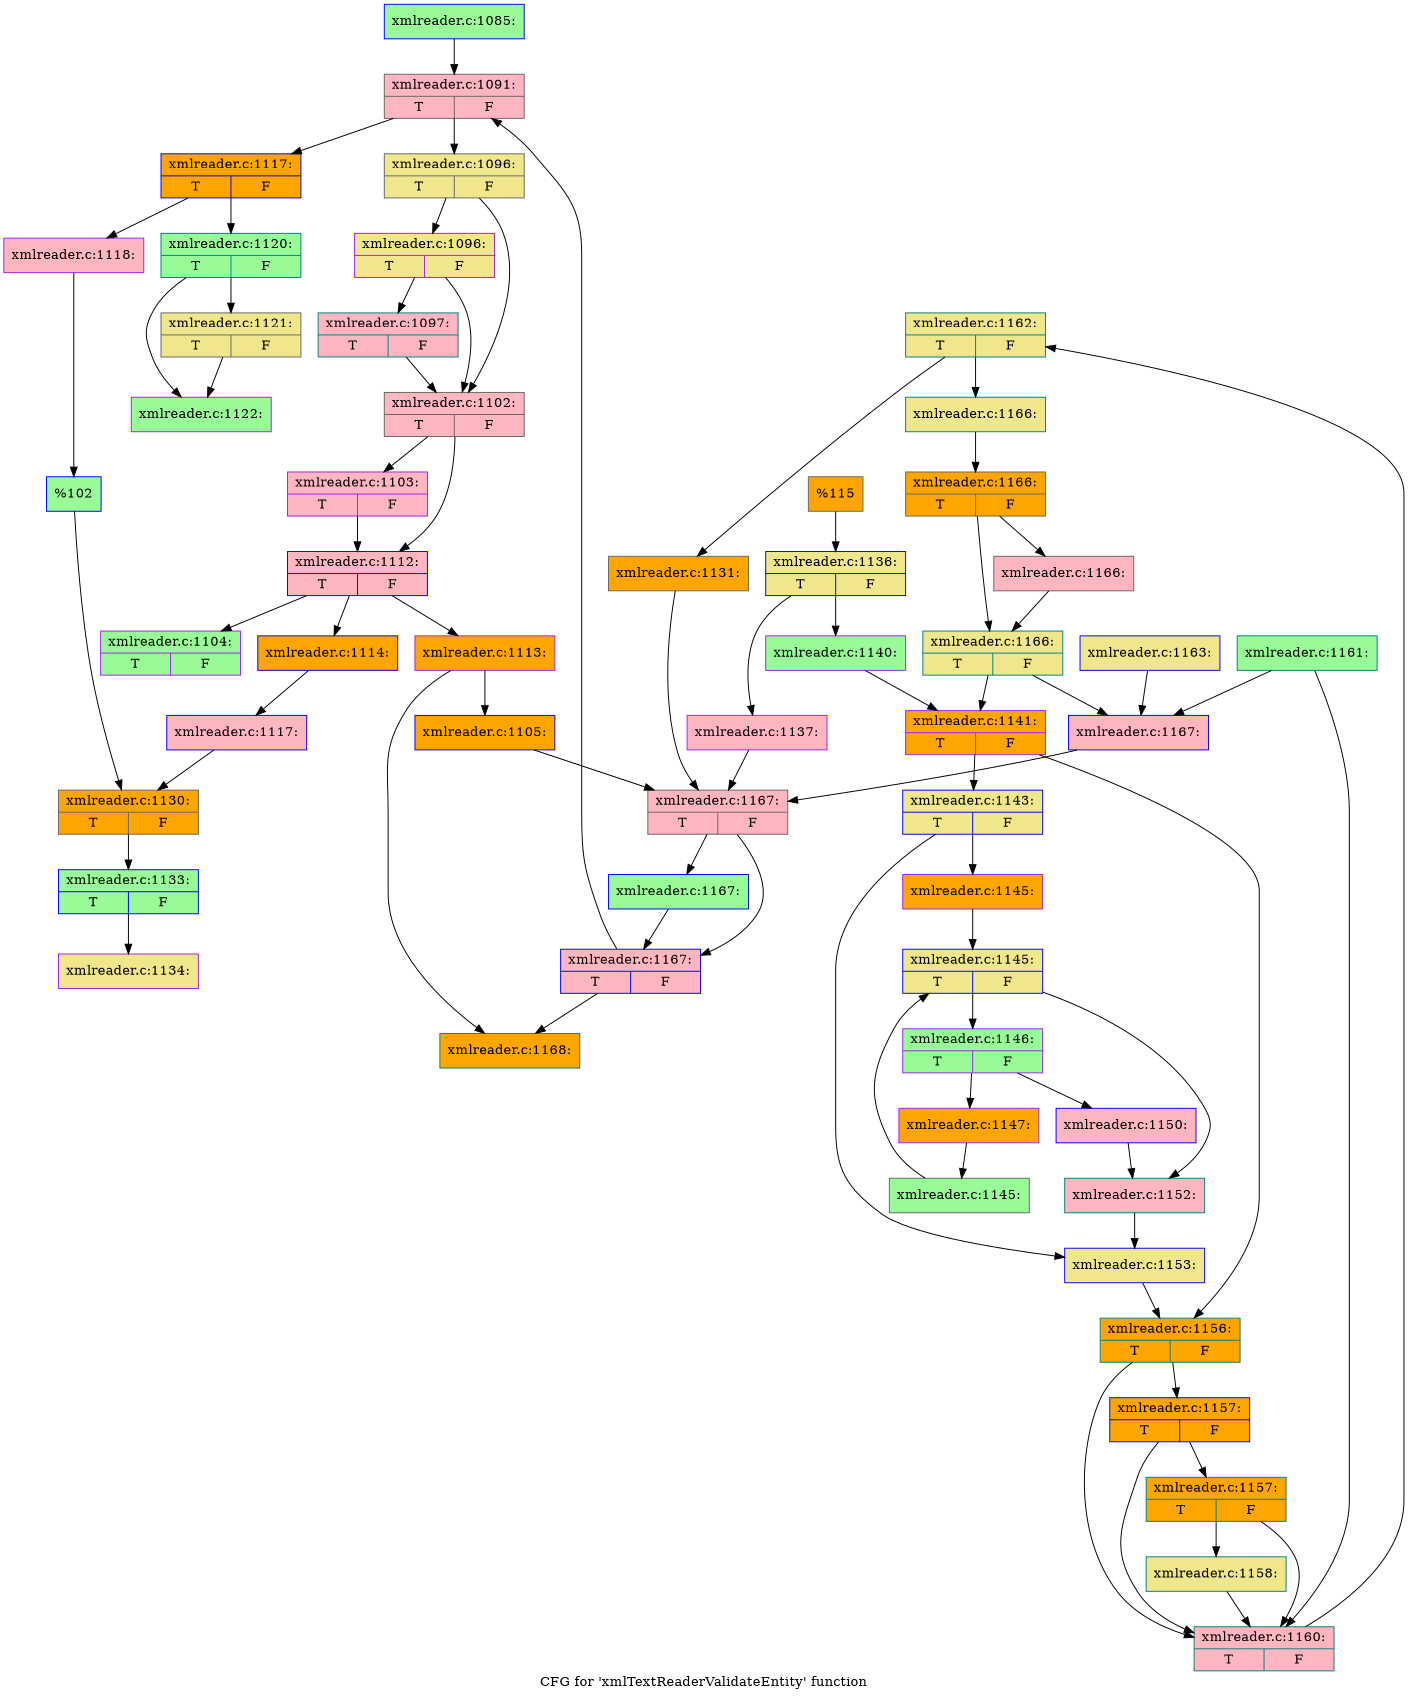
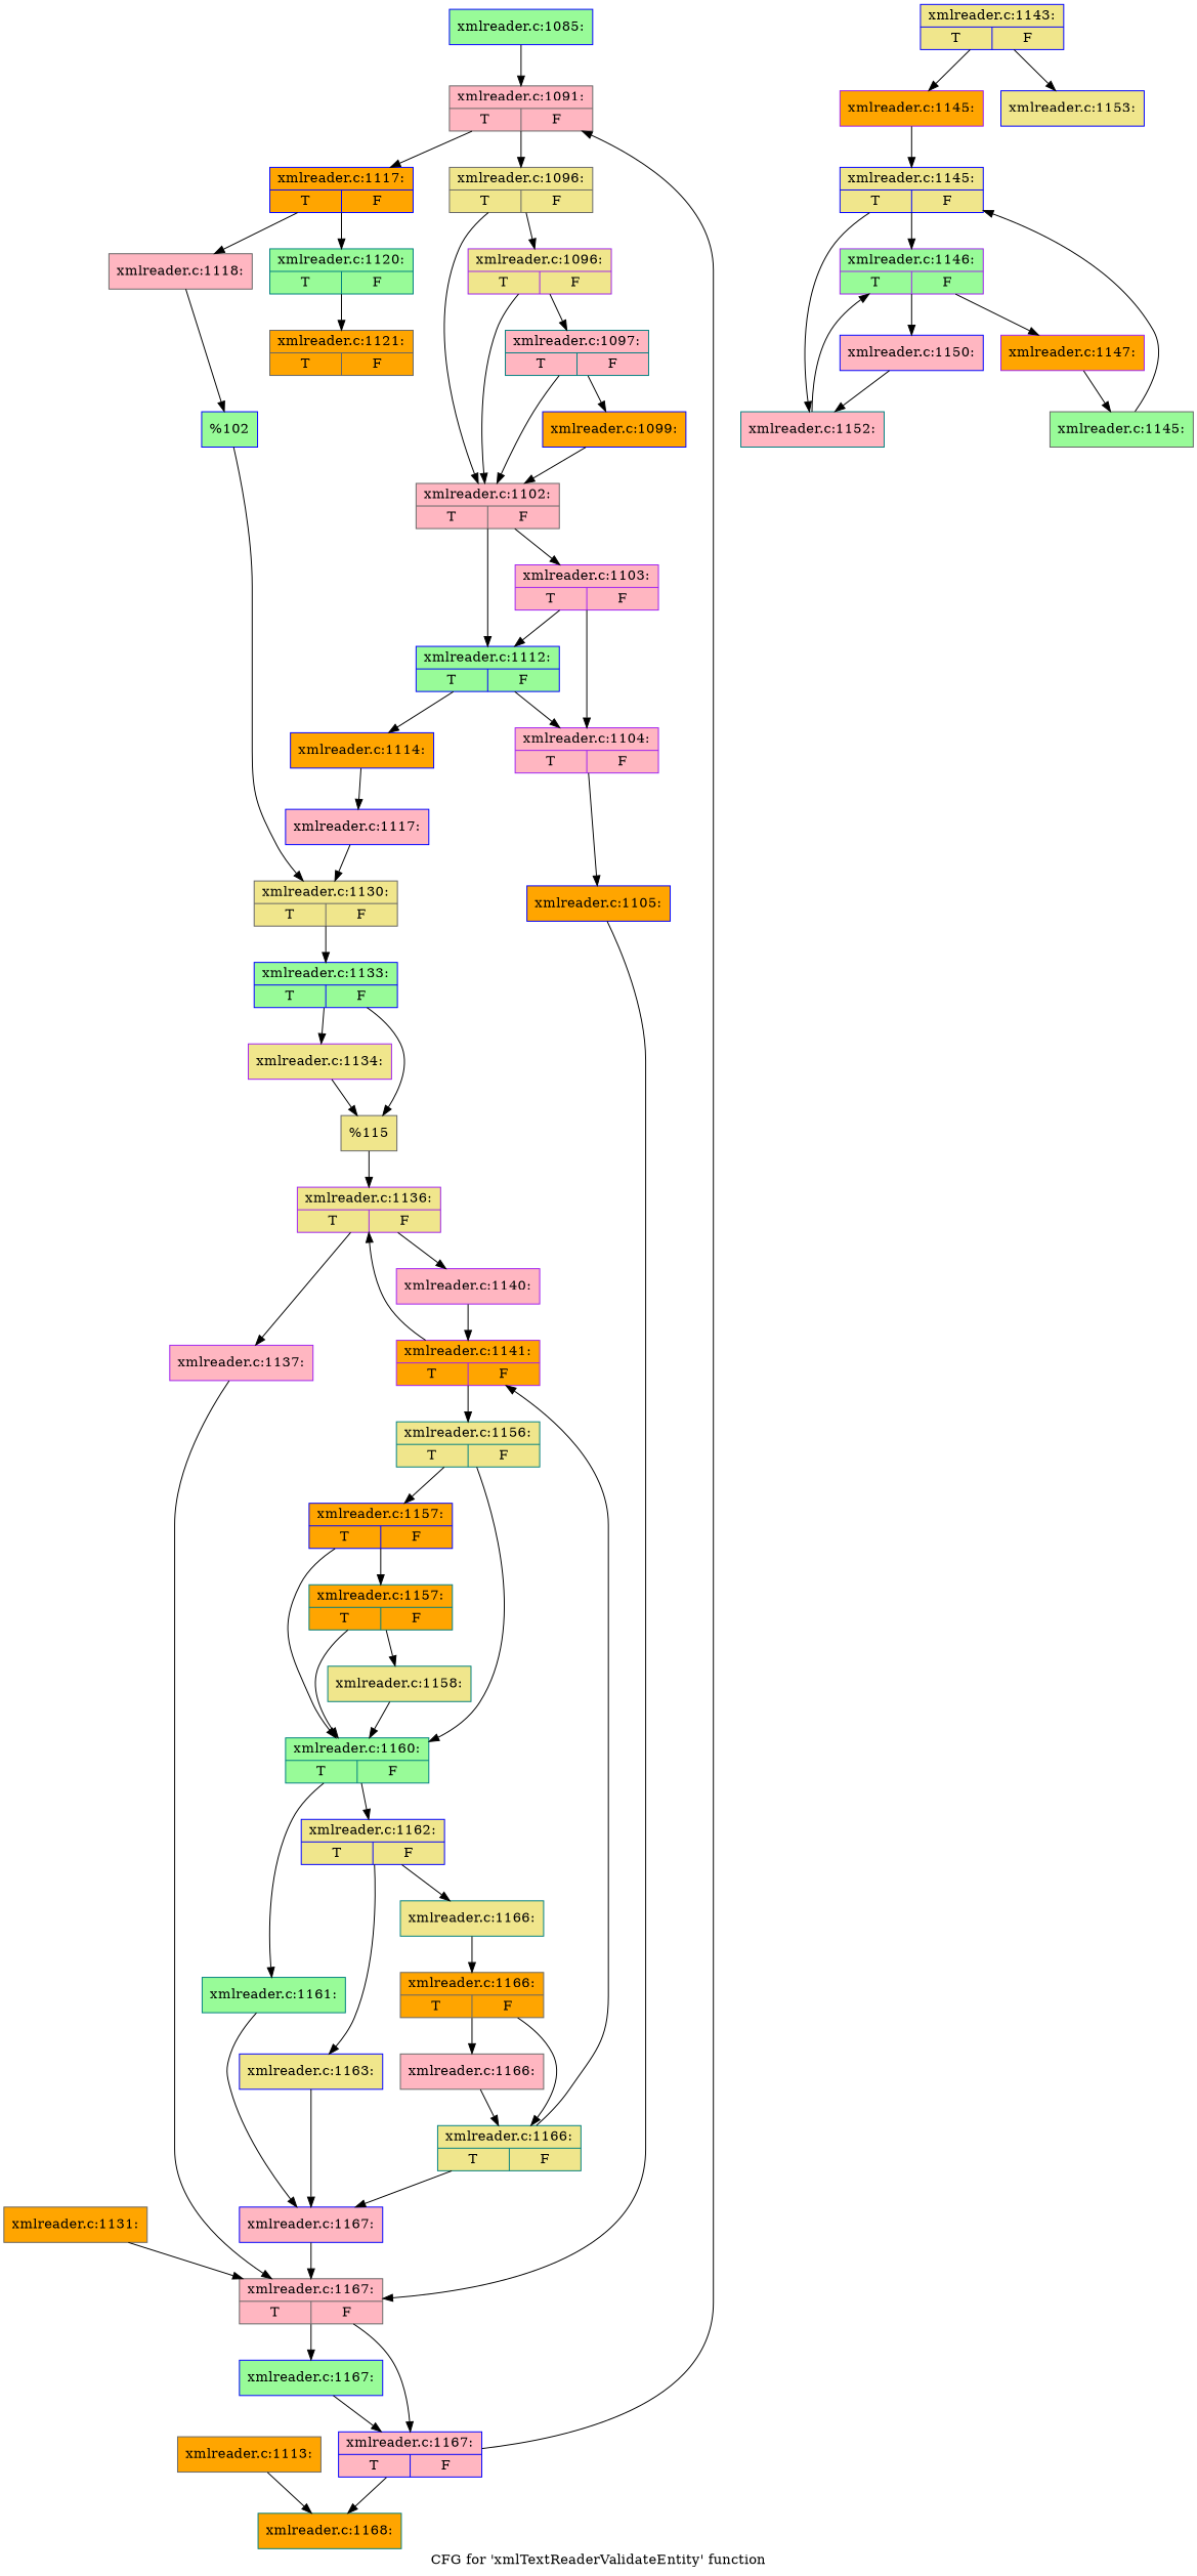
  digraph {
    label="CFG for 'xmlTextReaderValidateEntity' function"
    node [color=blue fillcolor=lightpink shape=record style=filled]
    n1 [fillcolor=palegreen label="{xmlreader.c:1085:}"]
    n2 [color=gray40 label="{xmlreader.c:1091:|{<s0>T|<s1>F}}"]
    n3 [color=gray40 fillcolor=khaki label="{xmlreader.c:1096:|{<s0>T|<s1>F}}"]
    n4 [fillcolor=orange label="{xmlreader.c:1117:|{<s0>T|<s1>F}}"]
    n5 [color=purple fillcolor=khaki label="{xmlreader.c:1096:|{<s0>T|<s1>F}}"]
    n6 [color=gray40 label="{xmlreader.c:1102:|{<s0>T|<s1>F}}"]
-   n7 [color=purple label="{xmlreader.c:1118:}"]
+   n7 [color=gray40 label="{xmlreader.c:1118:}"]
    n8 [color=teal fillcolor=palegreen label="{xmlreader.c:1120:|{<s0>T|<s1>F}}"]
    n9 [color=teal label="{xmlreader.c:1097:|{<s0>T|<s1>F}}"]
    n10 [color=purple label="{xmlreader.c:1103:|{<s0>T|<s1>F}}"]
-   n11 [label="{xmlreader.c:1112:|{<s0>T|<s1>F}}"]
+   n11 [fillcolor=palegreen label="{xmlreader.c:1112:|{<s0>T|<s1>F}}"]
    n12 [fillcolor=palegreen label="{%102}"]
-   n13 [color=purple fillcolor=palegreen label="{xmlreader.c:1122:}"]
-   n14 [color=gray40 fillcolor=khaki label="{xmlreader.c:1121:|{<s0>T|<s1>F}}"]
-   n16 [color=purple fillcolor=palegreen label="{xmlreader.c:1104:|{<s0>T|<s1>F}}"]
-   n17 [color=purple fillcolor=orange label="{xmlreader.c:1113:}"]
+   n14 [color=gray40 fillcolor=orange label="{xmlreader.c:1121:|{<s0>T|<s1>F}}"]
+   n15 [fillcolor=orange label="{xmlreader.c:1099:}"]
+   n16 [color=purple label="{xmlreader.c:1104:|{<s0>T|<s1>F}}"]
+   n17 [color=gray40 fillcolor=orange label="{xmlreader.c:1113:}"]
    n18 [fillcolor=orange label="{xmlreader.c:1114:}"]
    n19 [fillcolor=orange label="{xmlreader.c:1105:}"]
    n20 [color=teal fillcolor=orange label="{xmlreader.c:1168:}"]
    n21 [label="{xmlreader.c:1117:}"]
    n22 [color=gray40 label="{xmlreader.c:1167:|{<s0>T|<s1>F}}"]
    n23 [fillcolor=palegreen label="{xmlreader.c:1167:}"]
    n24 [label="{xmlreader.c:1167:|{<s0>T|<s1>F}}"]
-   n25 [color=gray40 fillcolor=orange label="{xmlreader.c:1130:|{<s0>T|<s1>F}}"]
+   n25 [color=gray40 fillcolor=khaki label="{xmlreader.c:1130:|{<s0>T|<s1>F}}"]
    n26 [fillcolor=palegreen label="{xmlreader.c:1133:|{<s0>T|<s1>F}}"]
    n27 [color=gray40 fillcolor=orange label="{xmlreader.c:1131:}"]
    n28 [color=purple fillcolor=khaki label="{xmlreader.c:1134:}"]
-   n29 [color=gray40 fillcolor=orange label="{%115}"]
-   n30 [fillcolor=khaki label="{xmlreader.c:1136:|{<s0>T|<s1>F}}"]
+   n29 [color=gray40 fillcolor=khaki label="{%115}"]
+   n30 [color=purple fillcolor=khaki label="{xmlreader.c:1136:|{<s0>T|<s1>F}}"]
    n31 [color=purple label="{xmlreader.c:1137:}"]
-   n32 [color=purple fillcolor=palegreen label="{xmlreader.c:1140:}"]
+   n32 [color=purple label="{xmlreader.c:1140:}"]
    n33 [color=purple fillcolor=orange label="{xmlreader.c:1141:|{<s0>T|<s1>F}}"]
    n34 [fillcolor=khaki label="{xmlreader.c:1143:|{<s0>T|<s1>F}}"]
-   n35 [color=teal fillcolor=orange label="{xmlreader.c:1156:|{<s0>T|<s1>F}}"]
+   n35 [color=teal fillcolor=khaki label="{xmlreader.c:1156:|{<s0>T|<s1>F}}"]
    n36 [color=purple fillcolor=orange label="{xmlreader.c:1145:}"]
    n37 [fillcolor=khaki label="{xmlreader.c:1153:}"]
    n38 [fillcolor=orange label="{xmlreader.c:1157:|{<s0>T|<s1>F}}"]
-   n39 [color=teal label="{xmlreader.c:1160:|{<s0>T|<s1>F}}"]
+   n39 [color=teal fillcolor=palegreen label="{xmlreader.c:1160:|{<s0>T|<s1>F}}"]
    n40 [fillcolor=khaki label="{xmlreader.c:1145:|{<s0>T|<s1>F}}"]
    n41 [color=teal fillcolor=orange label="{xmlreader.c:1157:|{<s0>T|<s1>F}}"]
    n42 [color=teal fillcolor=palegreen label="{xmlreader.c:1161:}"]
-   n43 [color=teal fillcolor=khaki label="{xmlreader.c:1162:|{<s0>T|<s1>F}}"]
+   n43 [fillcolor=khaki label="{xmlreader.c:1162:|{<s0>T|<s1>F}}"]
    n44 [color=purple fillcolor=palegreen label="{xmlreader.c:1146:|{<s0>T|<s1>F}}"]
    n45 [color=teal label="{xmlreader.c:1152:}"]
    n46 [color=purple fillcolor=orange label="{xmlreader.c:1147:}"]
    n47 [label="{xmlreader.c:1150:}"]
    n48 [color=gray40 fillcolor=palegreen label="{xmlreader.c:1145:}"]
    n49 [color=teal fillcolor=khaki label="{xmlreader.c:1158:}"]
    n50 [label="{xmlreader.c:1167:}"]
    n51 [fillcolor=khaki label="{xmlreader.c:1163:}"]
    n52 [color=teal fillcolor=khaki label="{xmlreader.c:1166:}"]
    n53 [color=gray40 fillcolor=orange label="{xmlreader.c:1166:|{<s0>T|<s1>F}}"]
    n54 [color=gray40 label="{xmlreader.c:1166:}"]
    n55 [color=teal fillcolor=khaki label="{xmlreader.c:1166:|{<s0>T|<s1>F}}"]
    n1 -> n2
    n2 -> n3
    n2 -> n4
    n3 -> n5
    n3 -> n6
    n4 -> n7
    n4 -> n8
    n5 -> n6
    n5 -> n9
    n6 -> n10
    n6 -> n11
    n7 -> n12
-   n8 -> n13
    n8 -> n14
    n9 -> n6
+   n9 -> n15
    n10 -> n11
+   n10 -> n16
    n11 -> n16
-   n11 -> n17
    n11 -> n18
    n12 -> n25
-   n14 -> n13
-   n17 -> n19
+   n15 -> n6
+   n16 -> n19
    n17 -> n20
    n18 -> n21
    n19 -> n22
    n21 -> n25
    n22 -> n23
    n22 -> n24
    n23 -> n24
    n24 -> n2
    n24 -> n20
    n25 -> n26
    n26 -> n28
+   n26 -> n29
    n27 -> n22
+   n28 -> n29
    n29 -> n30
    n30 -> n31
    n30 -> n32
    n31 -> n22
    n32 -> n33
-   n33 -> n34
+   n33 -> n30
    n33 -> n35
    n34 -> n36
    n34 -> n37
    n35 -> n38
    n35 -> n39
    n36 -> n40
-   n37 -> n35
    n38 -> n39
    n38 -> n41
-   n42 -> n39
+   n39 -> n42
    n39 -> n43
    n40 -> n44
    n40 -> n45
    n41 -> n39
    n41 -> n49
    n42 -> n50
-   n43 -> n27
+   n43 -> n51
    n43 -> n52
    n44 -> n46
    n44 -> n47
-   n45 -> n37
+   n45 -> n44
    n46 -> n48
    n47 -> n45
    n48 -> n40
    n49 -> n39
    n50 -> n22
    n51 -> n50
    n52 -> n53
    n53 -> n54
    n53 -> n55
    n54 -> n55
    n55 -> n33
    n55 -> n50
  }
